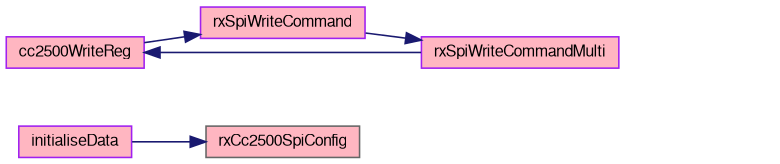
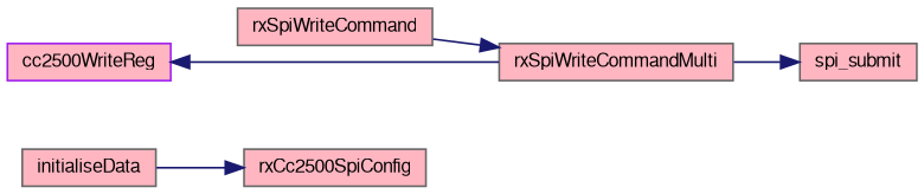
  digraph {
    rankdir=LR
    node [color=gray40 fillcolor=lightpink fontname=FreeSans fontsize=10 shape=record style=filled]
    edge [color=midnightblue fontname=FreeSans fontsize=10 labelfontname=FreeSans labelfontsize=10 style=solid]
-   n1 [color=purple fontcolor=black height=0.2 label=initialiseData width=0.4]
+   n1 [fontcolor=black height=0.2 label=initialiseData width=0.4]
    n2 [height=0.2 label=rxCc2500SpiConfig width=0.4]
    n3 [color=purple height=0.2 label=cc2500WriteReg width=0.4]
-   n4 [color=purple height=0.2 label=rxSpiWriteCommand width=0.4]
-   n5 [color=purple height=0.2 label=rxSpiWriteCommandMulti width=0.4]
+   n4 [height=0.2 label=rxSpiWriteCommand width=0.4]
+   n5 [height=0.2 label=rxSpiWriteCommandMulti width=0.4]
+   n6 [height=0.2 label=spi_submit width=0.4]
    n1 -> n2
-   n3 -> n4
    n4 -> n5
    n5 -> n3
+   n5 -> n6
  }
